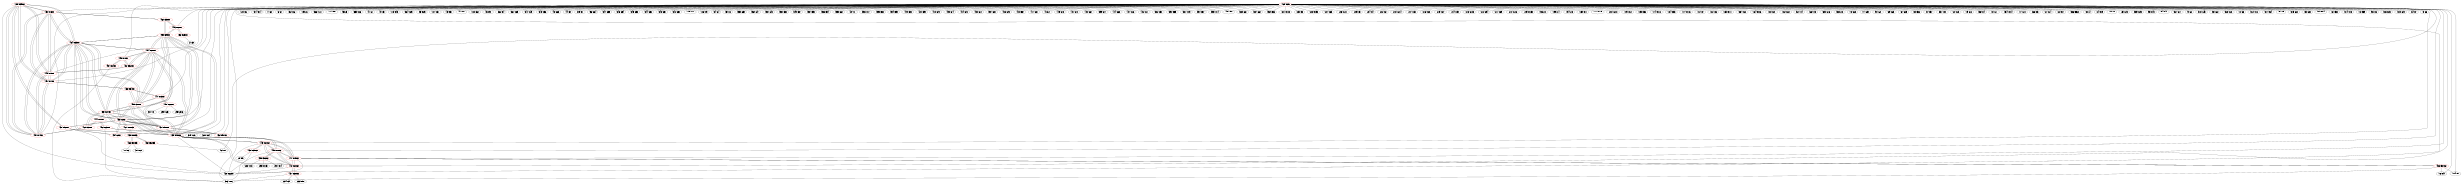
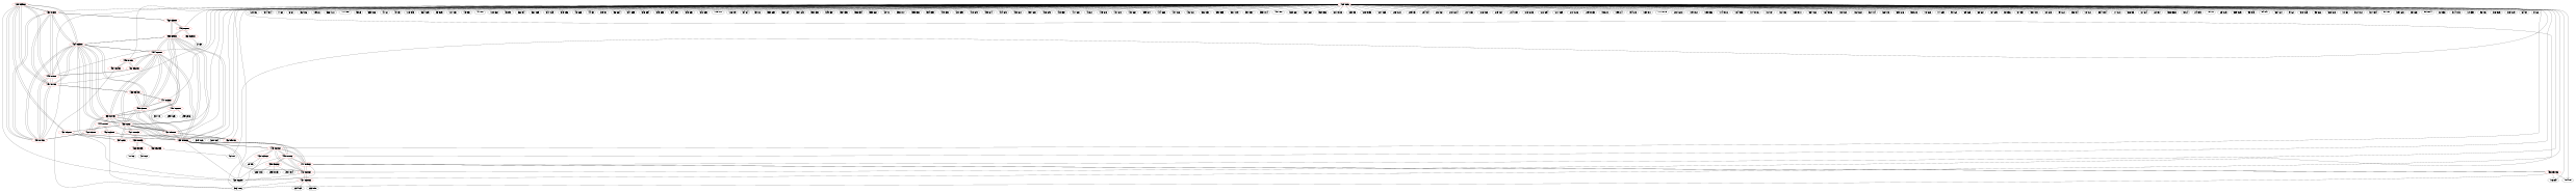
  graph {
    n1 [color=red label="(429) R35_T2"]
    n2 [color=red label="(450) T16_T1"]
    n3 [color=red label="(449) T15_T1"]
    n4 [color=red label="(464) R35_T1"]
    n5 [color=red label="(448) T14_T1"]
    n6 [color=red label="(451) T17_T1"]
    n7 [color=red label="(430) R52_T1"]
    n8 [label="(428) T22_T1"]
    n9 [color=red label="(462) R33_T1"]
    n10 [color=red label="(461) R32_T1"]
    n11 [color=red label="(433) D2_T"]
    n12 [color=red label="(431) R58_T1"]
    n13 [color=red label="(455) R29_T1"]
    n14 [color=red label="(439) R40_T2"]
    n15 [color=red label="(459) R30_T1"]
    n16 [color=red label="(453) R27_T1"]
    n17 [color=red label="(454) R28_T1"]
    n18 [color=red label="(460) R31_T1"]
    n19 [color=red label="(463) R34_T1"]
    n20 [color=red label="(434) C8_T"]
    n21 [color=red label="(446) T12_T1"]
    n22 [color=red label="(445) T11_T1"]
    n23 [color=red label="(432) R57_T1"]
    n24 [color=red label="(467) R80_P3"]
    n25 [color=red label="(440) T18_T2"]
    n26 [color=red label="(441) T19_T2"]
    n27 [color=red label="(442) T20_T2"]
    n28 [color=red label="(443) T21_T2"]
    n29 [color=red label="(447) T13_T1"]
    n30 [color=red label="(444) T10_T1"]
    n31 [color=red label="(465) T80_P3"]
    n32 [color=red label="(456) R25_T1"]
    n33 [color=red label="(435) R36_T2"]
    n34 [color=red label="(436) R37_T2"]
    n35 [color=red label="(437) R38_T2"]
    n36 [color=red label="(438) R39_T2"]
    n37 [color=red label="(458) R26_T1"]
    n38 [color=red label="(452) R23_T1"]
    n39 [color=red label="(457) R24_T1"]
    n40 [color=red label="(466) R81_P3"]
    n41 [color=red label="(468) R82_P3"]
    n42 [label="(293) R105"]
    n43 [label="(291) Q14"]
    n44 [label="(288) U18"]
    n45 [label="(76) R47"]
    n46 [label="(104) U7"]
    n47 [label="(363) U16"]
    n48 [label="(233) R57"]
    n49 [label="(234) C41"]
    n50 [label="(28) R9"]
    n51 [label="(319) U20"]
    n52 [label="(320) U24"]
    n53 [label="(2) F3"]
    n54 [label="(301) Q1"]
    n55 [label="(298) C88"]
    n56 [label="(295) JP16"]
    n57 [label="(11) R2"]
    n58 [label="(31) R12"]
    n59 [label="(52) U1"]
    n60 [color=red label="(469) GND"]
    n61 [label="(120) IC1"]
    n62 [label="(374) P14"]
    n63 [label="(7) C8"]
    n64 [label="(6) C7"]
    n65 [label="(132) IC2"]
    n66 [label="(109) J6"]
    n67 [label="(366) SW1"]
    n68 [label="(111) FB1"]
    n69 [label="(53) J5"]
    n70 [label="(365) U26"]
    n71 [label="(41) C1"]
    n72 [label="(40) C5"]
    n73 [label="(113) R48"]
    n74 [label="(364) U25"]
    n75 [label="(55) R25"]
    n76 [label="(107) C31"]
    n77 [label="(48) R31"]
    n78 [label="(47) R81"]
    n79 [label="(108) C32"]
    n80 [label="(46) R91"]
    n81 [label="(362) P4"]
    n82 [label="(361) C85"]
    n83 [label="(341) C49"]
    n84 [label="(348) C56"]
    n85 [label="(43) C63"]
    n86 [label="(44) C9"]
    n87 [label="(375) P1"]
    n88 [label="(56) C64"]
    n89 [label="(347) C55"]
    n90 [label="(346) C54"]
    n91 [label="(345) C53"]
    n92 [label="(344) C52"]
    n93 [label="(343) C51"]
    n94 [label="(342) C50"]
    n95 [label="(105) U10"]
    n96 [label="(106) U9"]
    n97 [label="(34) C4"]
    n98 [label="(35) U2"]
    n99 [label="(353) C69"]
    n100 [label="(352) C47"]
    n101 [label="(351) C48"]
    n102 [label="(350) C58"]
    n103 [label="(349) C57"]
    n104 [label="(357) R93"]
    n105 [label="(356) R94"]
    n106 [label="(355) C82"]
    n107 [label="(427) X1"]
    n108 [label="(396) U17"]
    n109 [label="(395) R88"]
    n110 [label="(394) R89"]
    n111 [label="(419) C98"]
    n112 [label="(420) C99"]
    n113 [label="(418) C79"]
    n114 [label="(405) C74"]
    n115 [label="(404) C73"]
    n116 [label="(403) C72"]
    n117 [label="(397) C80"]
    n118 [label="(406) C75"]
    n119 [label="(413) FB7"]
    n120 [label="(417) C81"]
    n121 [label="(416) J7"]
    n122 [label="(415) C78"]
    n123 [label="(401) C70"]
    n124 [label="(400) C67"]
    n125 [label="(399) C77"]
    n126 [label="(414) C68"]
    n127 [label="(407) C76"]
    n128 [label="(402) C71"]
    n129 [label="(382) C90"]
    n130 [label="(390) R85"]
    n131 [label="(381) U19"]
    n132 [label="(391) R87"]
    n133 [label="(393) U14"]
    n134 [label="(408) R97"]
    n135 [label="(388) C61"]
    n136 [label="(387) C62"]
    n137 [label="(392) R86"]
    n138 [label="(201) R108"]
    n139 [label="(203) Q3"]
    n140 [label="(208) R158"]
    n141 [label="(207) C83"]
    n142 [label="(206) C101"]
    n143 [label="(205) Q5"]
    n144 [label="(204) Q4"]
    n145 [label="(202) Q2"]
    n146 [label="(218) C104"]
    n147 [label="(217) U23"]
    n148 [label="(216) U28"]
    n149 [label="(215) U27"]
    n150 [label="(214) U29"]
    n151 [label="(213) C103"]
    n152 [label="(212) C94"]
    n153 [label="(211) C89"]
    n154 [label="(210) C102"]
    n155 [label="(219) R165"]
    n156 [label="(196) J10"]
    n157 [label="(199) J14"]
    n158 [label="(194) J13"]
    n159 [label="(169) Q11"]
    n160 [label="(171) R115"]
    n161 [label="(200) C100"]
    n162 [label="(175) Q12"]
    n163 [label="(185) D36"]
    n164 [label="(174) R112"]
    n165 [label="(184) D33"]
    n166 [label="(177) R116"]
    n167 [label="(172) Q7"]
    n168 [label="(161) Q6"]
    n169 [label="(163) R111"]
    n170 [label="(367) U22"]
    n171 [label="(164) R106"]
    n172 [label="(180) D21"]
    n173 [label="(182) D22"]
    n174 [label="(321) U4"]
    n175 [label="(322) U3"]
    n176 [label="(323) C16"]
    n177 [label="(338) J18"]
    n178 [label="(78) C28"]
    n179 [label="(77) C29"]
    n180 [label="(90) C21"]
    n181 [label="(69) C23"]
+   n182 [label="(68) C27"]
    n183 [label="(67) C25"]
    n184 [label="(88) R36"]
    n185 [label="(87) R37"]
    n186 [label="(331) ZA1"]
    n187 [label="(20) C13"]
    n188 [label="(19) C12"]
    n189 [label="(332) D4"]
    n190 [label="(18) C11"]
    n191 [label="(334) ZA14"]
    n192 [label="(17) C10"]
    n193 [label="(326) D3"]
    n194 [label="(21) C14"]
    n195 [label="(22) R17"]
    n196 [label="(336) FB20"]
    n197 [label="(80) J4"]
    n198 [label="(24) R19"]
    n199 [label="(79) U8"]
    n200 [label="(25) C15"]
    n201 [label="(339) D25"]
    n202 [label="(93) R40"]
    n203 [label="(94) R41"]
    n204 [label="(327) C17"]
    n205 [label="(9) C2"]
    n206 [label="(318) C45"]
    n207 [label="(58) C22"]
    n208 [label="(328) C18"]
    n209 [label="(10) C3"]
    n210 [label="(312) U12"]
    n211 [label="(317) R24"]
    n212 [label="(57) U5"]
    n213 [label="(315) C20"]
    n214 [label="(83) C30"]
    n215 [label="(98) FB14"]
    n216 [label="(61) R38"]
    n217 [label="(314) U13"]
    n218 [label="(72) R39"]
    n219 [label="(96) U6"]
    n220 [label="(316) R23"]
    n221 [label="(313) C19"]
    n222 [label="(64) D7"]
    n223 [label="(8) C6"]
    n1 -- n2
    n1 -- n3
    n1 -- n4
    n1 -- n5
    n1 -- n6
    n1 -- n7
    n1 -- n8
    n2 -- n1
    n2 -- n3
    n2 -- n4
    n2 -- n5
    n2 -- n6
    n2 -- n9
    n3 -- n1
    n3 -- n2
    n3 -- n4
    n3 -- n5
    n3 -- n6
    n3 -- n10
    n4 -- n1
    n4 -- n2
    n4 -- n3
    n4 -- n5
    n4 -- n6
    n4 -- n11
    n4 -- n12
    n4 -- n13
    n4 -- n14
    n4 -- n15
    n4 -- n16
    n4 -- n17
    n5 -- n1
    n5 -- n2
    n5 -- n3
    n5 -- n4
    n5 -- n6
    n5 -- n18
    n6 -- n1
    n6 -- n2
    n6 -- n3
    n6 -- n4
    n6 -- n5
    n6 -- n19
    n7 -- n1
    n7 -- n8
    n7 -- n11
    n7 -- n20
    n9 -- n2
    n9 -- n13
    n9 -- n21
    n10 -- n3
    n10 -- n17
    n10 -- n22
    n11 -- n4
    n11 -- n7
    n11 -- n12
    n11 -- n13
    n11 -- n14
    n11 -- n15
    n11 -- n16
    n11 -- n17
    n11 -- n20
    n11 -- n23
    n11 -- n24
    n12 -- n4
    n12 -- n11
    n12 -- n13
    n12 -- n14
    n12 -- n15
    n12 -- n16
    n12 -- n17
    n12 -- n23
    n13 -- n4
    n13 -- n9
    n13 -- n11
    n13 -- n12
    n13 -- n14
    n13 -- n15
    n13 -- n16
    n13 -- n17
    n13 -- n21
    n14 -- n4
    n14 -- n8
    n14 -- n11
    n14 -- n12
    n14 -- n13
    n14 -- n15
    n14 -- n16
    n14 -- n17
    n14 -- n25
    n14 -- n26
    n14 -- n27
    n14 -- n28
    n15 -- n4
    n15 -- n11
    n15 -- n12
    n15 -- n13
    n15 -- n14
    n15 -- n16
    n15 -- n17
    n15 -- n19
    n15 -- n29
    n16 -- n4
    n16 -- n11
    n16 -- n12
    n16 -- n13
    n16 -- n14
    n16 -- n15
    n16 -- n17
    n16 -- n18
    n16 -- n30
    n17 -- n4
    n17 -- n10
    n17 -- n11
    n17 -- n12
    n17 -- n13
    n17 -- n14
    n17 -- n15
    n17 -- n16
    n17 -- n22
    n18 -- n5
    n18 -- n16
    n18 -- n30
    n19 -- n6
    n19 -- n15
    n19 -- n29
    n20 -- n7
    n20 -- n11
    n21 -- n9
    n21 -- n13
    n21 -- n32
    n22 -- n10
    n22 -- n17
    n22 -- n39
    n23 -- n11
    n23 -- n12
    n24 -- n11
    n24 -- n31
    n25 -- n8
    n25 -- n14
    n25 -- n26
    n25 -- n27
    n25 -- n28
    n25 -- n33
    n26 -- n8
    n26 -- n14
    n26 -- n25
    n26 -- n27
    n26 -- n28
    n26 -- n34
    n27 -- n8
    n27 -- n14
    n27 -- n25
    n27 -- n26
    n27 -- n28
    n27 -- n35
    n28 -- n8
    n28 -- n14
    n28 -- n25
    n28 -- n26
    n28 -- n27
    n28 -- n36
    n29 -- n15
    n29 -- n19
    n29 -- n37
    n30 -- n16
    n30 -- n18
    n30 -- n38
    n31 -- n24
    n31 -- n40
    n31 -- n41
    n32 -- n21
    n32 -- n53
    n33 -- n25
    n33 -- n42
    n33 -- n43
    n33 -- n44
    n34 -- n26
    n34 -- n45
    n34 -- n46
    n34 -- n47
    n35 -- n27
    n35 -- n47
    n35 -- n48
    n35 -- n49
    n36 -- n28
    n36 -- n47
    n36 -- n50
    n37 -- n29
    n37 -- n54
    n37 -- n55
    n37 -- n56
    n38 -- n30
    n38 -- n47
    n38 -- n51
    n38 -- n52
    n39 -- n22
    n39 -- n47
    n40 -- n31
    n40 -- n57
    n40 -- n58
    n41 -- n31
    n41 -- n59
    n60 -- n2
    n60 -- n3
    n60 -- n5
    n60 -- n6
    n60 -- n8
    n60 -- n11
    n60 -- n20
    n60 -- n21
    n60 -- n22
    n60 -- n23
    n60 -- n25
    n60 -- n26
    n60 -- n27
    n60 -- n28
    n60 -- n29
    n60 -- n45
    n60 -- n46
    n60 -- n47
    n60 -- n51
    n60 -- n52
    n60 -- n59
    n60 -- n61
    n60 -- n62
    n60 -- n63
    n60 -- n64
    n60 -- n65
    n60 -- n66
    n60 -- n67
    n60 -- n68
    n60 -- n69
    n60 -- n70
    n60 -- n71
    n60 -- n72
    n60 -- n73
    n60 -- n74
    n60 -- n75
    n60 -- n76
    n60 -- n77
    n60 -- n78
    n60 -- n79
    n60 -- n80
    n60 -- n81
    n60 -- n82
    n60 -- n83
    n60 -- n84
    n60 -- n85
    n60 -- n86
    n60 -- n87
    n60 -- n88
    n60 -- n89
    n60 -- n90
    n60 -- n91
    n60 -- n92
    n60 -- n93
    n60 -- n94
    n60 -- n95
    n60 -- n96
    n60 -- n97
    n60 -- n98
    n60 -- n99
    n60 -- n100
    n60 -- n101
    n60 -- n102
    n60 -- n103
    n60 -- n104
    n60 -- n105
    n60 -- n106
    n60 -- n107
    n60 -- n108
    n60 -- n109
    n60 -- n110
    n60 -- n111
    n60 -- n112
    n60 -- n113
    n60 -- n114
    n60 -- n115
    n60 -- n116
    n60 -- n117
    n60 -- n118
    n60 -- n119
    n60 -- n120
    n60 -- n121
    n60 -- n122
    n60 -- n123
    n60 -- n124
    n60 -- n125
    n60 -- n126
    n60 -- n127
    n60 -- n128
    n60 -- n129
    n60 -- n130
    n60 -- n131
    n60 -- n132
    n60 -- n133
    n60 -- n134
    n60 -- n135
    n60 -- n136
    n60 -- n137
    n60 -- n138
    n60 -- n139
    n60 -- n140
    n60 -- n141
    n60 -- n142
    n60 -- n143
    n60 -- n144
    n60 -- n145
    n60 -- n146
    n60 -- n147
    n60 -- n148
    n60 -- n149
    n60 -- n150
    n60 -- n151
    n60 -- n152
    n60 -- n153
    n60 -- n154
    n60 -- n155
    n60 -- n156
    n60 -- n157
    n60 -- n158
    n60 -- n159
    n60 -- n160
    n60 -- n161
    n60 -- n162
    n60 -- n163
    n60 -- n164
    n60 -- n165
    n60 -- n166
    n60 -- n167
    n60 -- n168
    n60 -- n169
    n60 -- n170
    n60 -- n171
    n60 -- n172
    n60 -- n173
    n60 -- n174
    n60 -- n175
    n60 -- n176
    n60 -- n177
    n60 -- n178
    n60 -- n179
    n60 -- n180
    n60 -- n181
+   n60 -- n182
    n60 -- n183
    n60 -- n184
    n60 -- n185
    n60 -- n186
    n60 -- n187
    n60 -- n188
    n60 -- n189
    n60 -- n190
    n60 -- n191
    n60 -- n192
    n60 -- n193
    n60 -- n194
    n60 -- n195
    n60 -- n196
    n60 -- n197
    n60 -- n198
    n60 -- n199
    n60 -- n200
    n60 -- n201
    n60 -- n202
    n60 -- n203
    n60 -- n204
    n60 -- n205
    n60 -- n206
    n60 -- n207
    n60 -- n208
    n60 -- n209
    n60 -- n210
    n60 -- n211
    n60 -- n212
    n60 -- n213
    n60 -- n214
    n60 -- n215
    n60 -- n216
    n60 -- n217
    n60 -- n218
    n60 -- n219
    n60 -- n220
    n60 -- n221
    n60 -- n222
    n60 -- n223
  }
